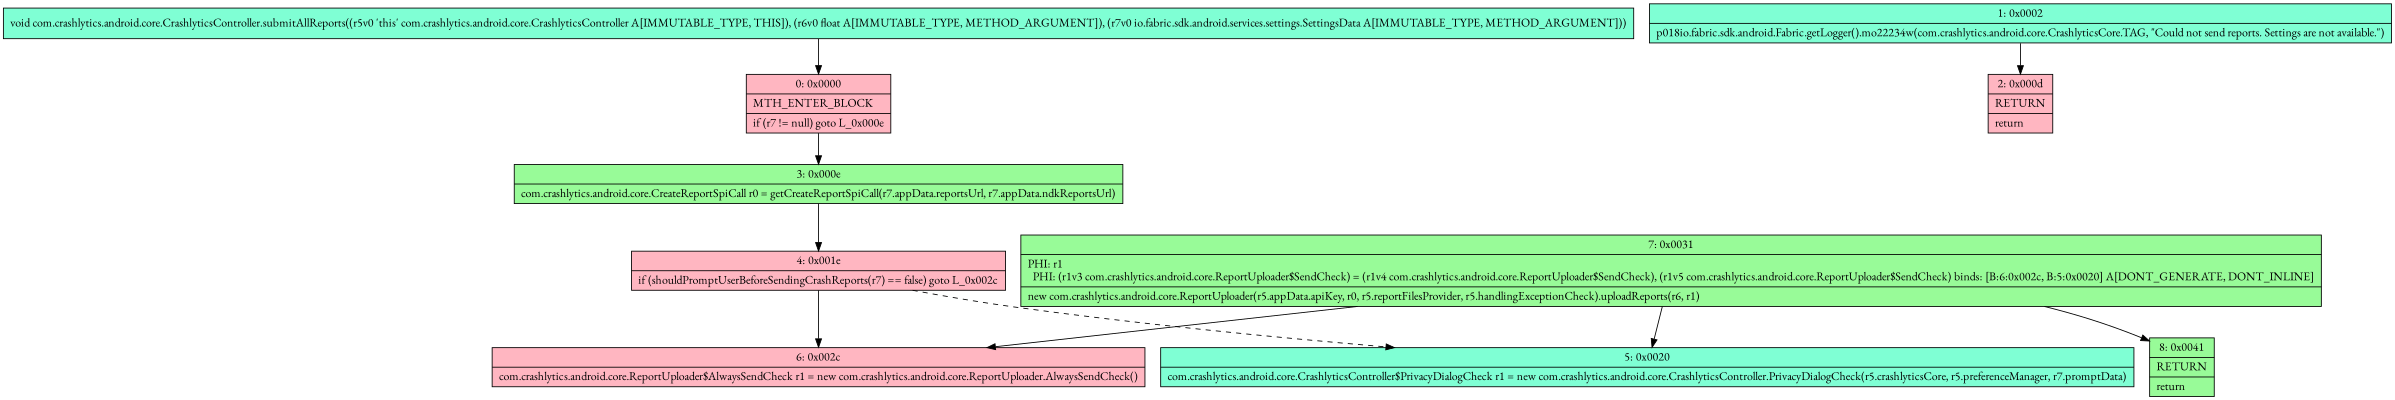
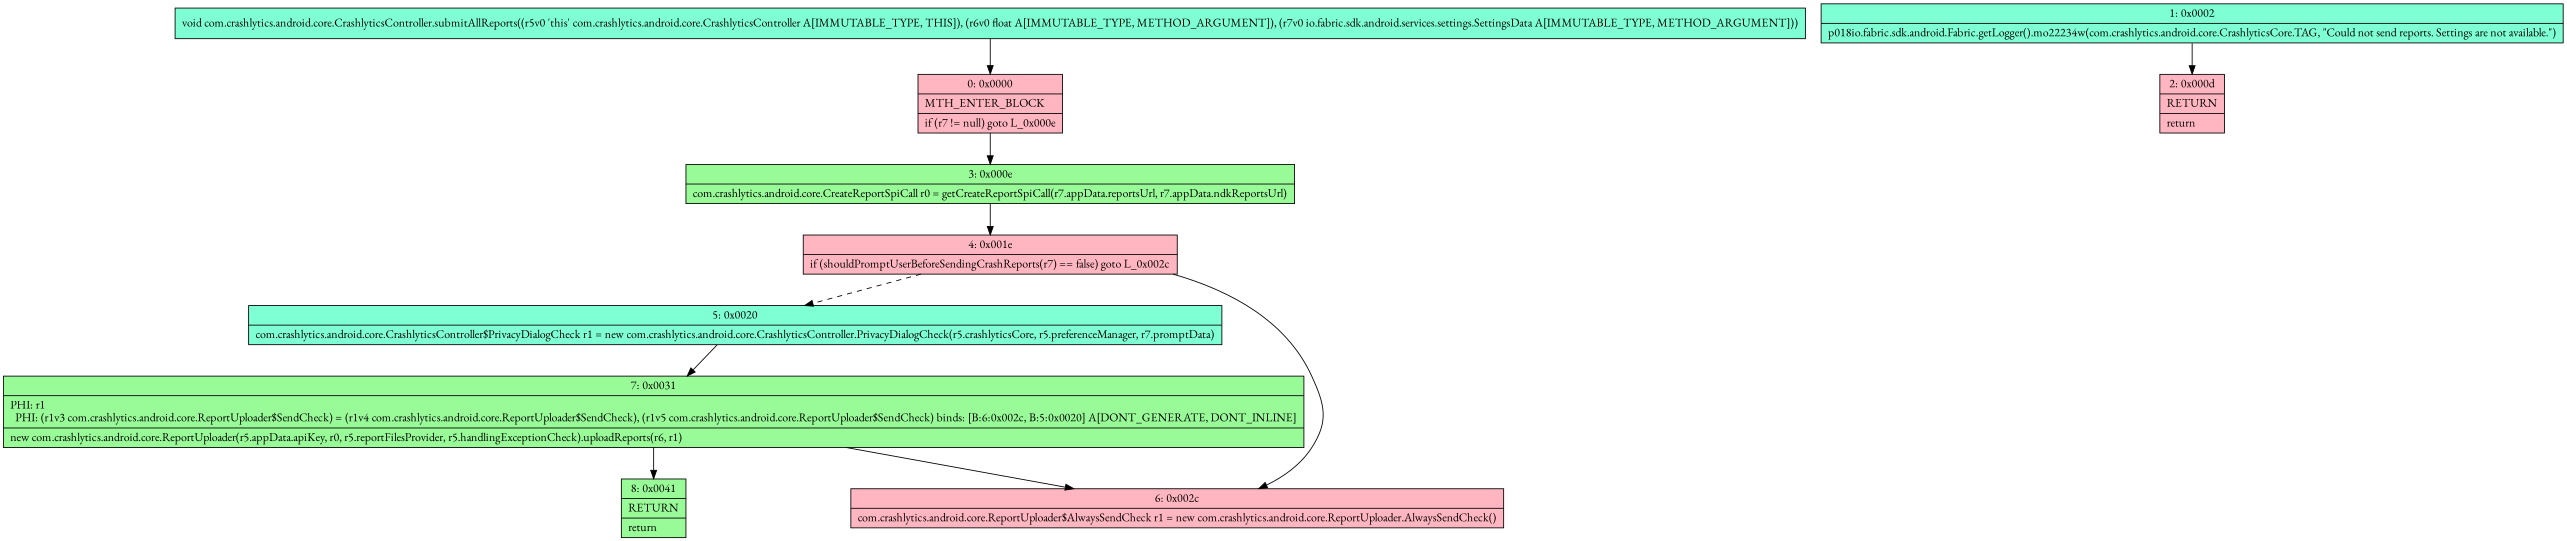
  digraph {
    fontname="EB Garamond"
    node [fillcolor=lightpink fontname="EB Garamond" shape=record style=filled]
    edge [fontname="EB Garamond"]
    n1 [label="{0\:\ 0x0000|MTH_ENTER_BLOCK\l|if (r7 != null) goto L_0x000e\l}"]
    n2 [fillcolor=palegreen label="{3\:\ 0x000e|com.crashlytics.android.core.CreateReportSpiCall r0 = getCreateReportSpiCall(r7.appData.reportsUrl, r7.appData.ndkReportsUrl)\l}"]
    n3 [fillcolor=aquamarine label="{1\:\ 0x0002|p018io.fabric.sdk.android.Fabric.getLogger().mo22234w(com.crashlytics.android.core.CrashlyticsCore.TAG, \"Could not send reports. Settings are not available.\")\l}"]
    n4 [label="{2\:\ 0x000d|RETURN\l|return\l}"]
    n5 [label="{4\:\ 0x001e|if (shouldPromptUserBeforeSendingCrashReports(r7) == false) goto L_0x002c\l}"]
    n6 [fillcolor=aquamarine label="{5\:\ 0x0020|com.crashlytics.android.core.CrashlyticsController$PrivacyDialogCheck r1 = new com.crashlytics.android.core.CrashlyticsController.PrivacyDialogCheck(r5.crashlyticsCore, r5.preferenceManager, r7.promptData)\l}"]
    n7 [label="{6\:\ 0x002c|com.crashlytics.android.core.ReportUploader$AlwaysSendCheck r1 = new com.crashlytics.android.core.ReportUploader.AlwaysSendCheck()\l}"]
    n8 [fillcolor=palegreen label="{7\:\ 0x0031|PHI: r1 \l  PHI: (r1v3 com.crashlytics.android.core.ReportUploader$SendCheck) = (r1v4 com.crashlytics.android.core.ReportUploader$SendCheck), (r1v5 com.crashlytics.android.core.ReportUploader$SendCheck) binds: [B:6:0x002c, B:5:0x0020] A[DONT_GENERATE, DONT_INLINE]\l|new com.crashlytics.android.core.ReportUploader(r5.appData.apiKey, r0, r5.reportFilesProvider, r5.handlingExceptionCheck).uploadReports(r6, r1)\l}"]
    n9 [fillcolor=palegreen label="{8\:\ 0x0041|RETURN\l|return\l}"]
    n10 [fillcolor=aquamarine label="{void com.crashlytics.android.core.CrashlyticsController.submitAllReports((r5v0 'this' com.crashlytics.android.core.CrashlyticsController A[IMMUTABLE_TYPE, THIS]), (r6v0 float A[IMMUTABLE_TYPE, METHOD_ARGUMENT]), (r7v0 io.fabric.sdk.android.services.settings.SettingsData A[IMMUTABLE_TYPE, METHOD_ARGUMENT])) }"]
    n1 -> n2
    n2 -> n5
    n3 -> n4
    n5 -> n6 [style=dashed]
    n5 -> n7
-   n8 -> n6
+   n6 -> n8
    n8 -> n7
    n8 -> n9
    n10 -> n1
  }
